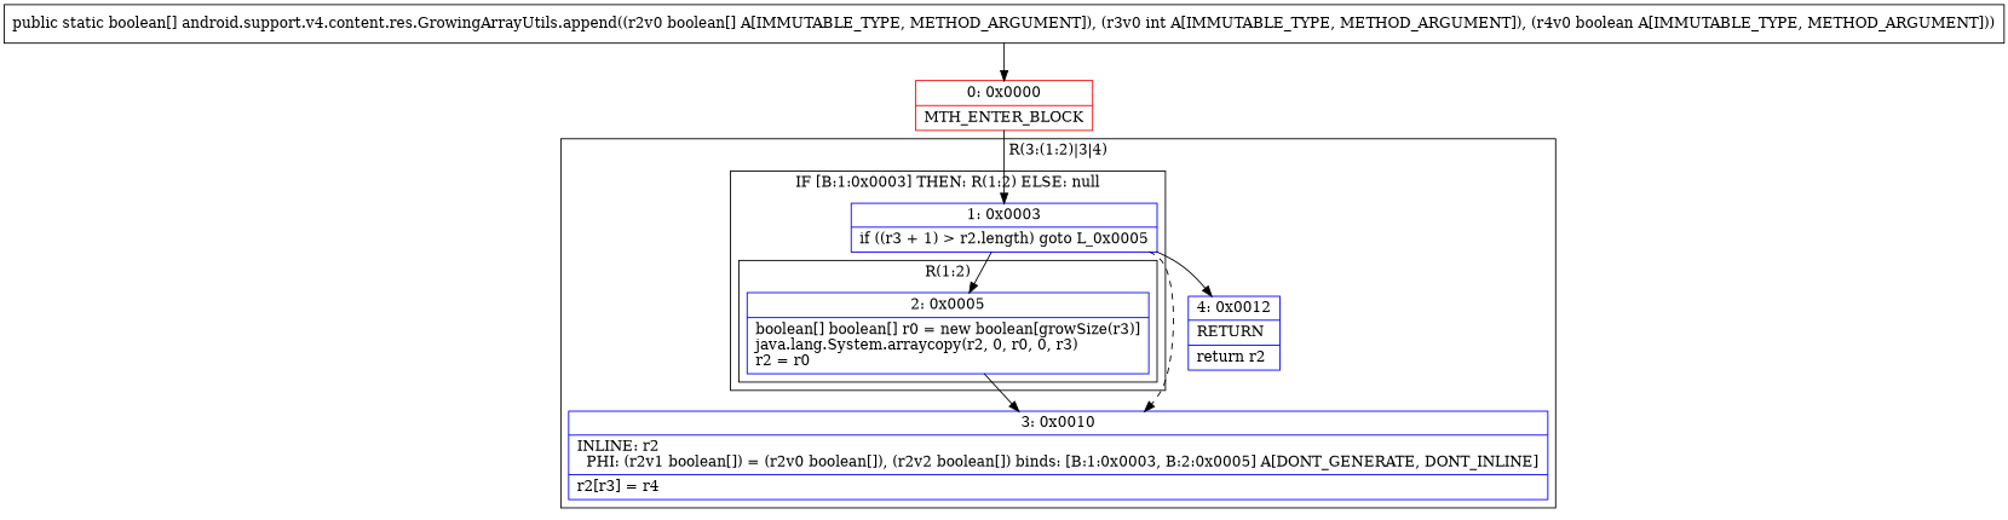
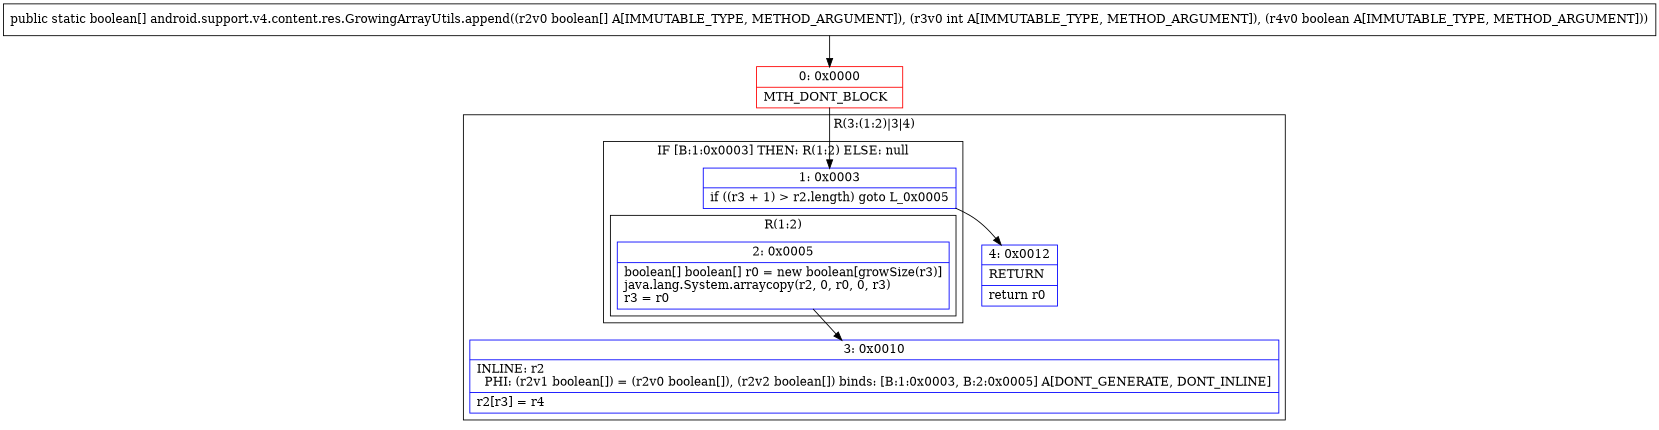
  digraph {
    node [color=blue shape=record]
-   n1 [label="{2\:\ 0x0005|boolean[] boolean[] r0 = new boolean[growSize(r3)]\ljava.lang.System.arraycopy(r2, 0, r0, 0, r3)\lr2 = r0\l}"]
+   n1 [label="{2\:\ 0x0005|boolean[] boolean[] r0 = new boolean[growSize(r3)]\ljava.lang.System.arraycopy(r2, 0, r0, 0, r3)\lr3 = r0\l}"]
    n2 [label="{1\:\ 0x0003|if ((r3 + 1) \> r2.length) goto L_0x0005\l}"]
    n3 [label="{3\:\ 0x0010|INLINE: r2 \l  PHI: (r2v1 boolean[]) = (r2v0 boolean[]), (r2v2 boolean[]) binds: [B:1:0x0003, B:2:0x0005] A[DONT_GENERATE, DONT_INLINE]\l|r2[r3] = r4\l}"]
-   n4 [label="{4\:\ 0x0012|RETURN\l|return r2\l}"]
-   n5 [color=red label="{0\:\ 0x0000|MTH_ENTER_BLOCK\l}"]
+   n4 [label="{4\:\ 0x0012|RETURN\l|return r0\l}"]
+   n5 [color=red label="{0\:\ 0x0000|MTH_DONT_BLOCK\l}"]
    n6 [label="{public static boolean[] android.support.v4.content.res.GrowingArrayUtils.append((r2v0 boolean[] A[IMMUTABLE_TYPE, METHOD_ARGUMENT]), (r3v0 int A[IMMUTABLE_TYPE, METHOD_ARGUMENT]), (r4v0 boolean A[IMMUTABLE_TYPE, METHOD_ARGUMENT])) }" color=""]
    subgraph cluster_1 {
      label="R(3:(1:2)|3|4)"
      n3
      n4
      subgraph cluster_2 {
        label="IF [B:1:0x0003] THEN: R(1:2) ELSE: null"
        n2
        subgraph cluster_3 {
          label="R(1:2)"
          n1
        }
      }
    }
    n1 -> n3
-   n2 -> n1
-   n2 -> n3 [style=dashed]
    n2 -> n4
    n5 -> n2
    n6 -> n5
  }
